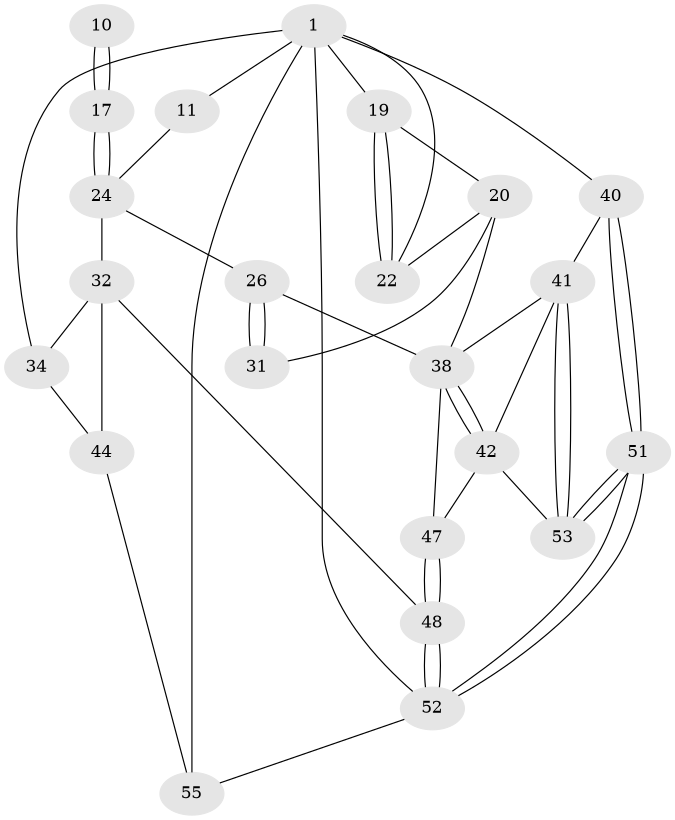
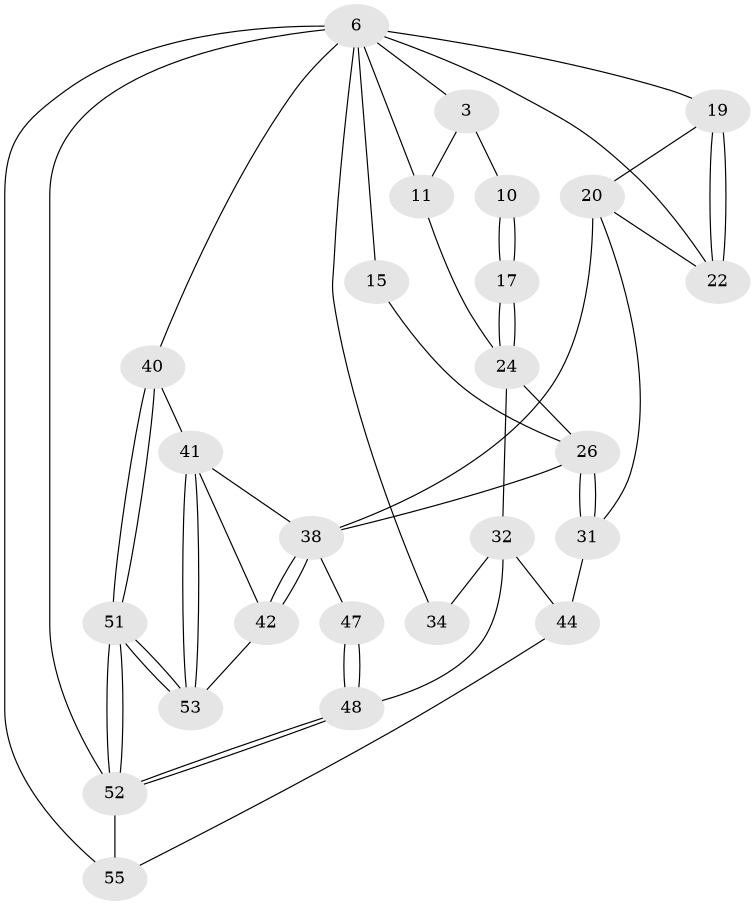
  graph {
    node [color=gray90 style=filled]
-   1 [super="+5+2+23"]
+   1 [super="+5+2+23" label=6]
+   3 [super="+4+9"]
    11 [super="+18"]
+   15 [super="+21"]
    19
    22
    34 [super="+54"]
    40
    52
    55
    n11 [label=10]
    24 [super="+25+29"]
    26 [super="+27"]
    20 [super="+30"]
    44 [super="+56"]
    41
    51
    17
    32 [super="+33+37"]
    31
    38 [super="+39"]
    42 [super="+50"]
    47
    48
    53
+   1 -- 3
    1 -- 11
+   1 -- 15
    1 -- 19
    1 -- 22
    1 -- 34
    1 -- 40
    1 -- 52
    1 -- 55
+   3 -- 11 [weight=2]
+   3 -- n11
    11 -- 24
+   15 -- 26
    19 -- 22
    19 -- 22
    19 -- 20
-   34 -- 44
+   31 -- 44
    40 -- 41
    40 -- 51
    40 -- 51
    52 -- 55
    n11 -- 17
    n11 -- 17
    24 -- 26
    24 -- 32
    26 -- 31
    26 -- 31
    26 -- 38
    20 -- 22
    20 -- 31
    20 -- 38
    44 -- 55
    41 -- 38
    41 -- 42
    41 -- 53
    41 -- 53
    51 -- 52
    51 -- 52
    51 -- 53
    51 -- 53
    17 -- 24
    17 -- 24
    32 -- 34
    32 -- 44 [weight=3]
    32 -- 48
    38 -- 42
    38 -- 42
    38 -- 47
-   42 -- 47
    42 -- 53
    47 -- 48
    47 -- 48
    48 -- 52
    48 -- 52
  }
